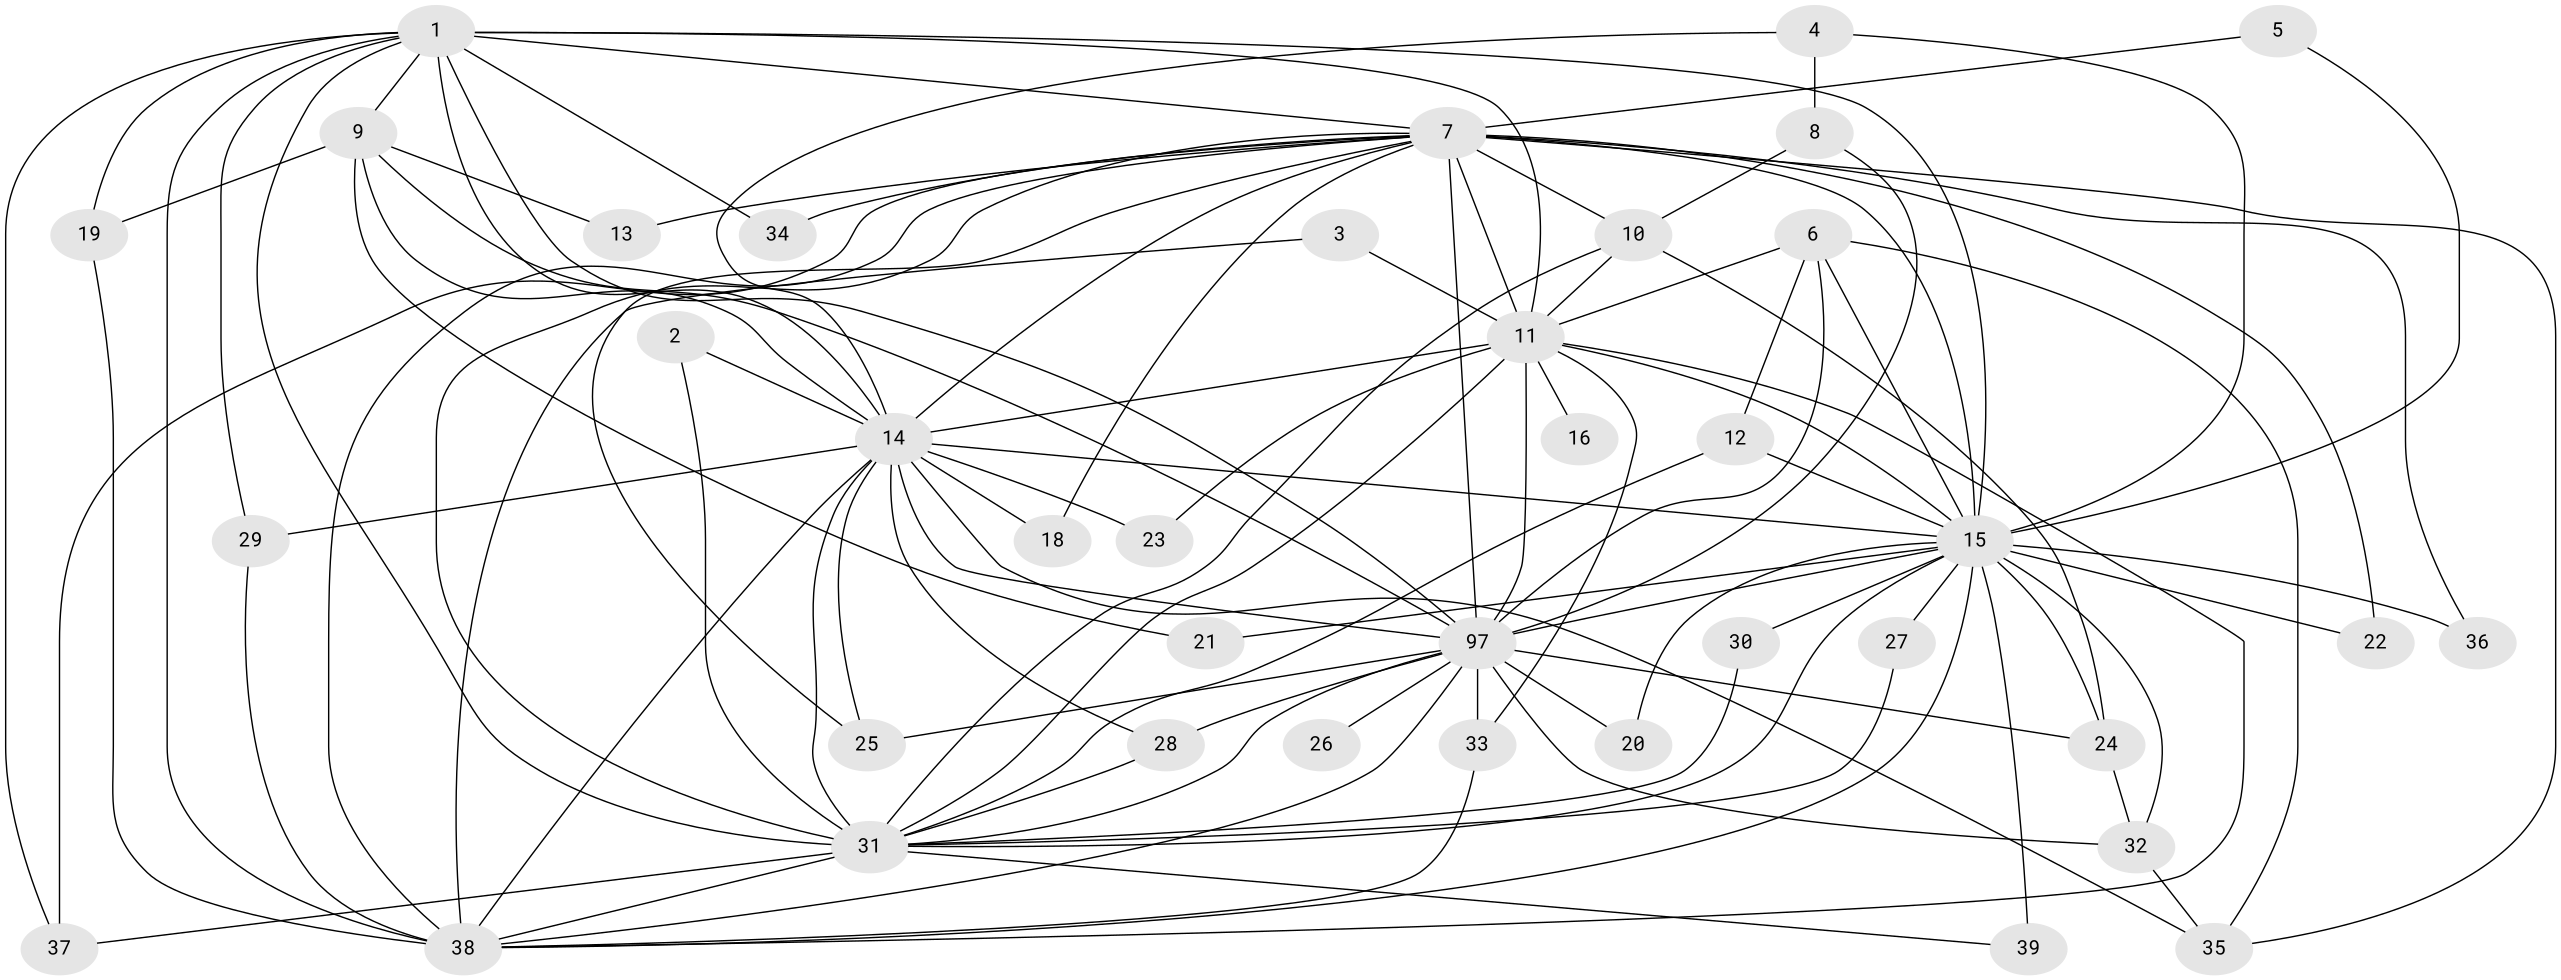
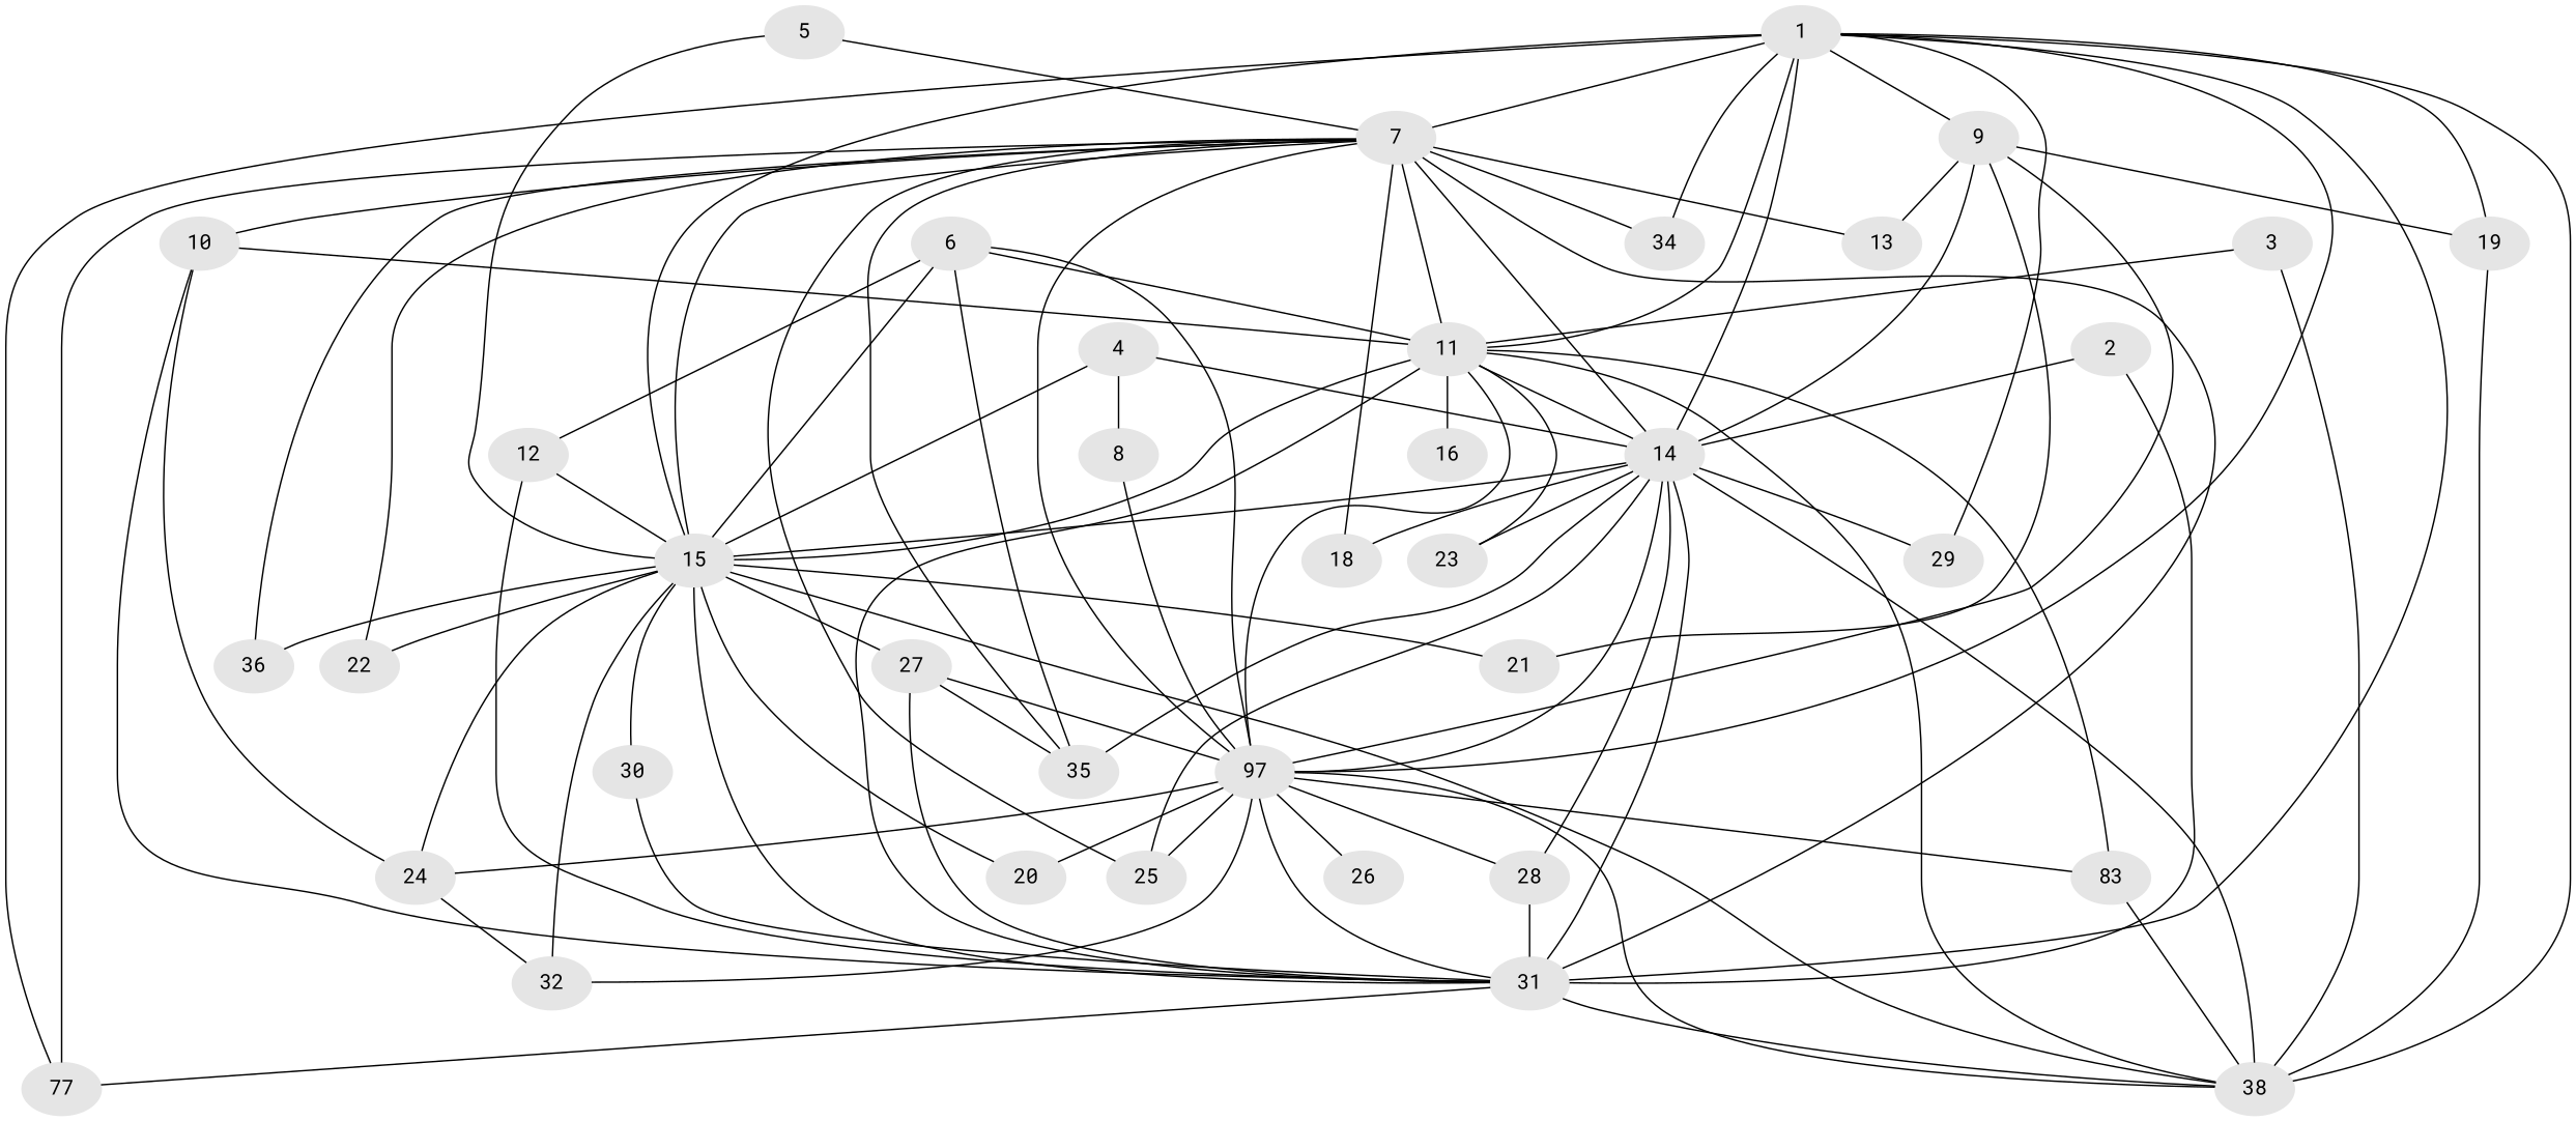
  graph {
    fontname="Roboto Mono"
    node [color=gray90 fontname="Roboto Mono" style=filled]
    edge [fontname="Roboto Mono" weight=1.0]
    1
    7
    9
    11
    14
    15
    n7 [label=97]
    19
    29
    31
    34
-   37
+   37 [label=77]
    38
    35
    10
    13
    18
    22
    25
    36
    21
    16
    23
-   33
+   33 [label=83]
    28
    24
    20
    27
    30
    32
-   39
    26
    2
    3
    4
    8
    5
    6
    12
    1 -- 7 [weight=3.0]
    1 -- 9
    1 -- 11
    1 -- 14
    1 -- 15
    1 -- n7
    1 -- 19
    1 -- 29
    1 -- 31
    1 -- 34
    1 -- 37
    1 -- 38 [weight=2.0]
    7 -- 11 [weight=5.0]
    7 -- 14 [weight=5.0]
    7 -- 15 [weight=5.0]
    7 -- n7 [weight=5.0]
    7 -- 31 [weight=4.0]
    7 -- 34
    7 -- 37
-   7 -- 38 [weight=3.0]
    7 -- 35
    7 -- 10 [weight=2.0]
    7 -- 13 [weight=2.0]
    7 -- 18
    7 -- 22 [weight=2.0]
    7 -- 25
    7 -- 36
    9 -- 14
    9 -- n7
    9 -- 19
    9 -- 13
    9 -- 21
    11 -- 14
    11 -- 15
    11 -- n7
    11 -- 31 [weight=2.0]
    11 -- 38
    11 -- 16
    11 -- 23
    11 -- 33
    14 -- 15
    14 -- n7
    14 -- 29 [weight=2.0]
    14 -- 31
    14 -- 38 [weight=2.0]
    14 -- 35
    14 -- 18
    14 -- 25
    14 -- 23
    14 -- 28
-   15 -- n7
+   27 -- n7
    15 -- 31
    15 -- 38
    15 -- 22
    15 -- 36
    15 -- 21
    15 -- 24
    15 -- 20
    15 -- 27 [weight=2.0]
    15 -- 30
    15 -- 32
-   15 -- 39 [weight=2.0]
    n7 -- 31
    n7 -- 38
    n7 -- 25
    n7 -- 33
    n7 -- 28
    n7 -- 24
    n7 -- 20
    n7 -- 32
    n7 -- 26
    19 -- 38
-   29 -- 38
    31 -- 37
    31 -- 38 [weight=2.0]
-   31 -- 39
    10 -- 11
    10 -- 31
    10 -- 24
    33 -- 38
    28 -- 31
    24 -- 32
    27 -- 31
-   32 -- 35
+   27 -- 35
    30 -- 31
    2 -- 14
    2 -- 31
    3 -- 11
    3 -- 38
    4 -- 14
    4 -- 15
    4 -- 8
    8 -- n7
-   8 -- 10
    5 -- 7
    5 -- 15
    6 -- 11
    6 -- 15
    6 -- n7
    6 -- 35
    6 -- 12
    12 -- 15
    12 -- 31
  }
